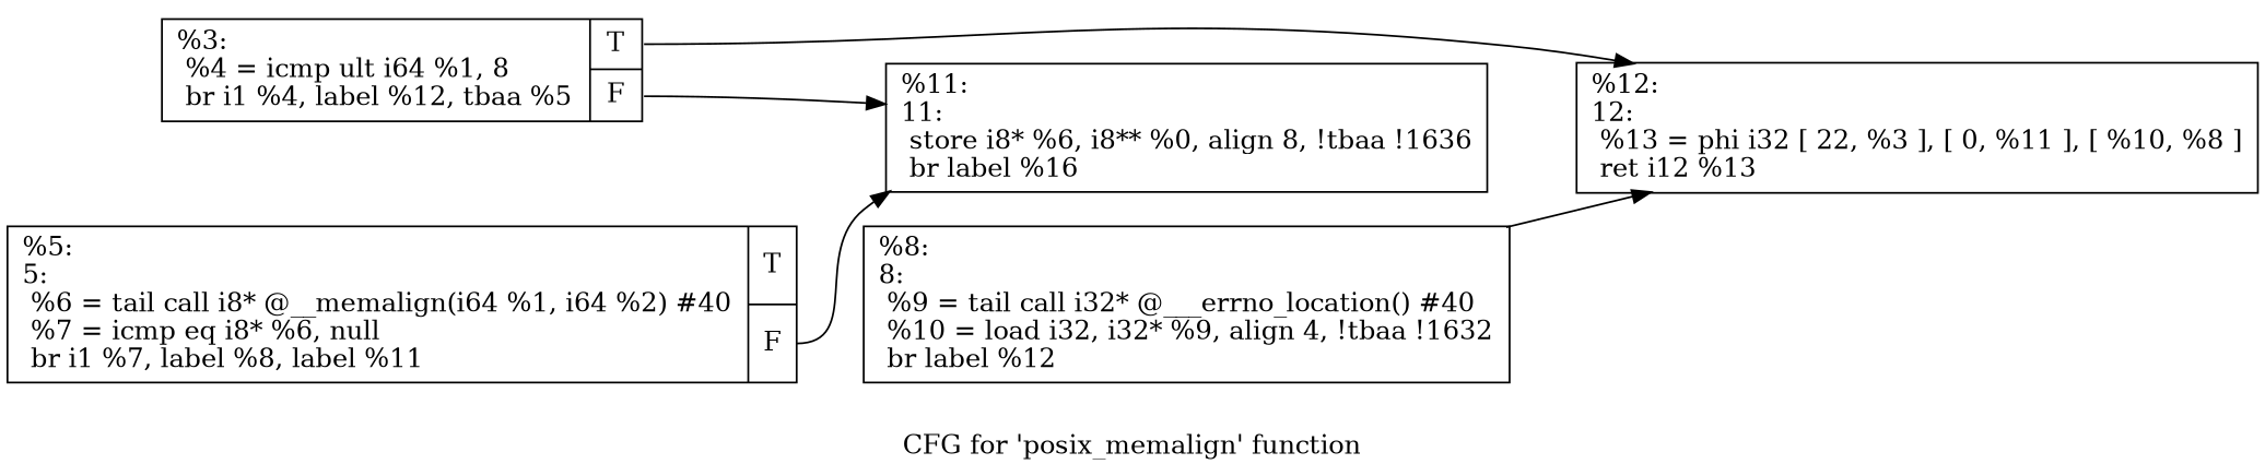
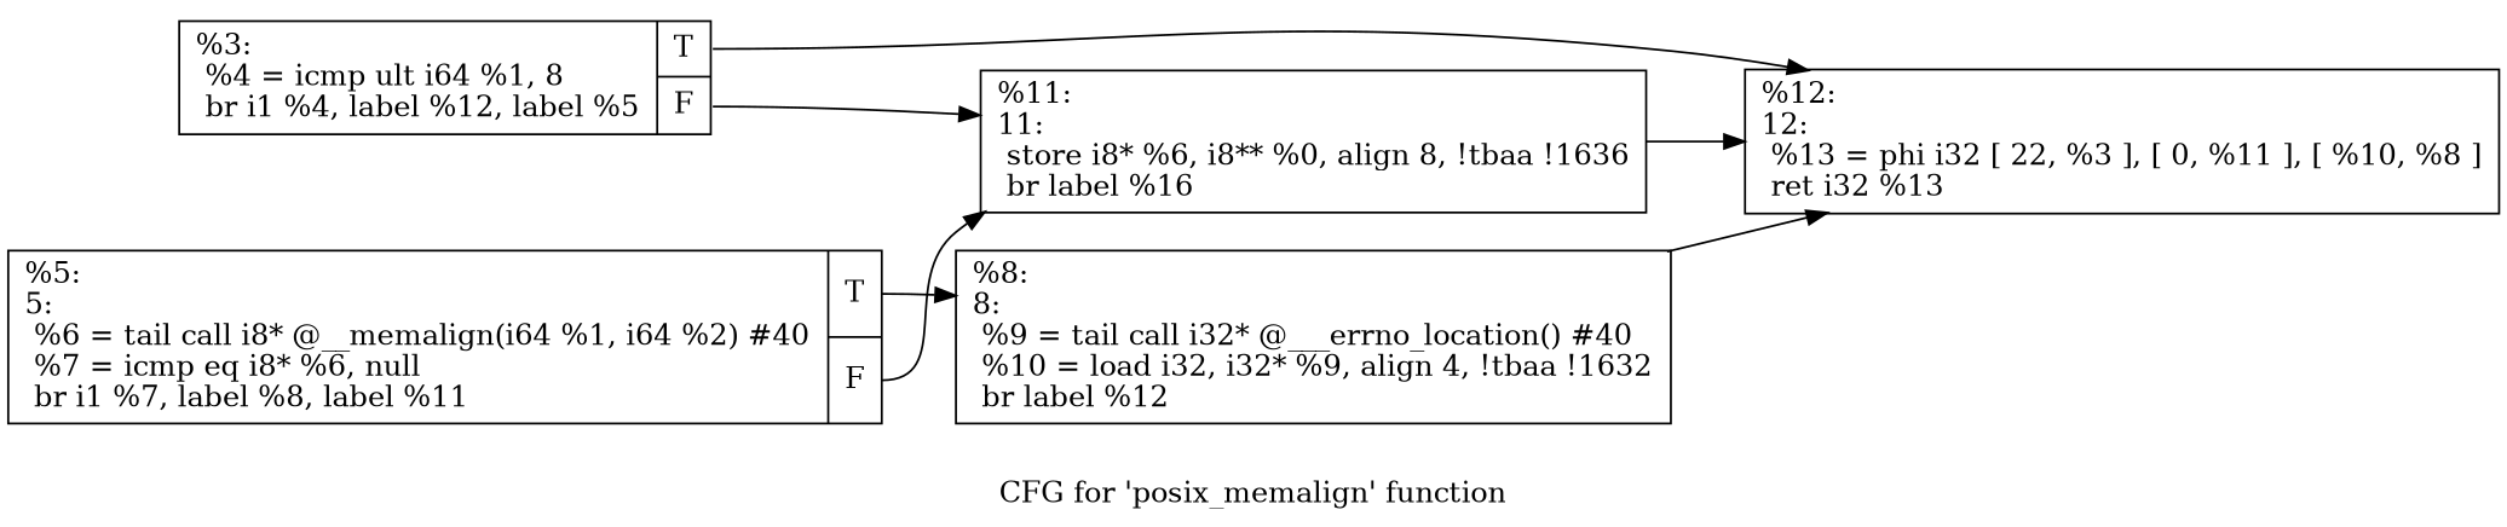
  digraph {
    label="CFG for 'posix_memalign' function"
    rankdir=LR
    node [shape=record]
-   n1 [label="{%3:\l  %4 = icmp ult i64 %1, 8\l  br i1 %4, label %12, tbaa %5\l|{<s0>T|<s1>F}}"]
-   n2 [label="{%12:\l12:                                               \l  %13 = phi i32 [ 22, %3 ], [ 0, %11 ], [ %10, %8 ]\l  ret i12 %13\l}"]
+   n1 [label="{%3:\l  %4 = icmp ult i64 %1, 8\l  br i1 %4, label %12, label %5\l|{<s0>T|<s1>F}}"]
+   n2 [label="{%12:\l12:                                               \l  %13 = phi i32 [ 22, %3 ], [ 0, %11 ], [ %10, %8 ]\l  ret i32 %13\l}"]
    n3 [label="{%11:\l11:                                               \l  store i8* %6, i8** %0, align 8, !tbaa !1636\l  br label %16\l}"]
    n4 [label="{%5:\l5:                                                \l  %6 = tail call i8* @__memalign(i64 %1, i64 %2) #40\l  %7 = icmp eq i8* %6, null\l  br i1 %7, label %8, label %11\l|{<s0>T|<s1>F}}"]
    n5 [label="{%8:\l8:                                                \l  %9 = tail call i32* @___errno_location() #40\l  %10 = load i32, i32* %9, align 4, !tbaa !1632\l  br label %12\l}"]
    n1 -> n2 [tailport=s0]
    n1 -> n3 [tailport=s1]
+   n3 -> n2
    n4 -> n3 [tailport=s1]
+   n4 -> n5 [tailport=s0]
    n5 -> n2
  }
